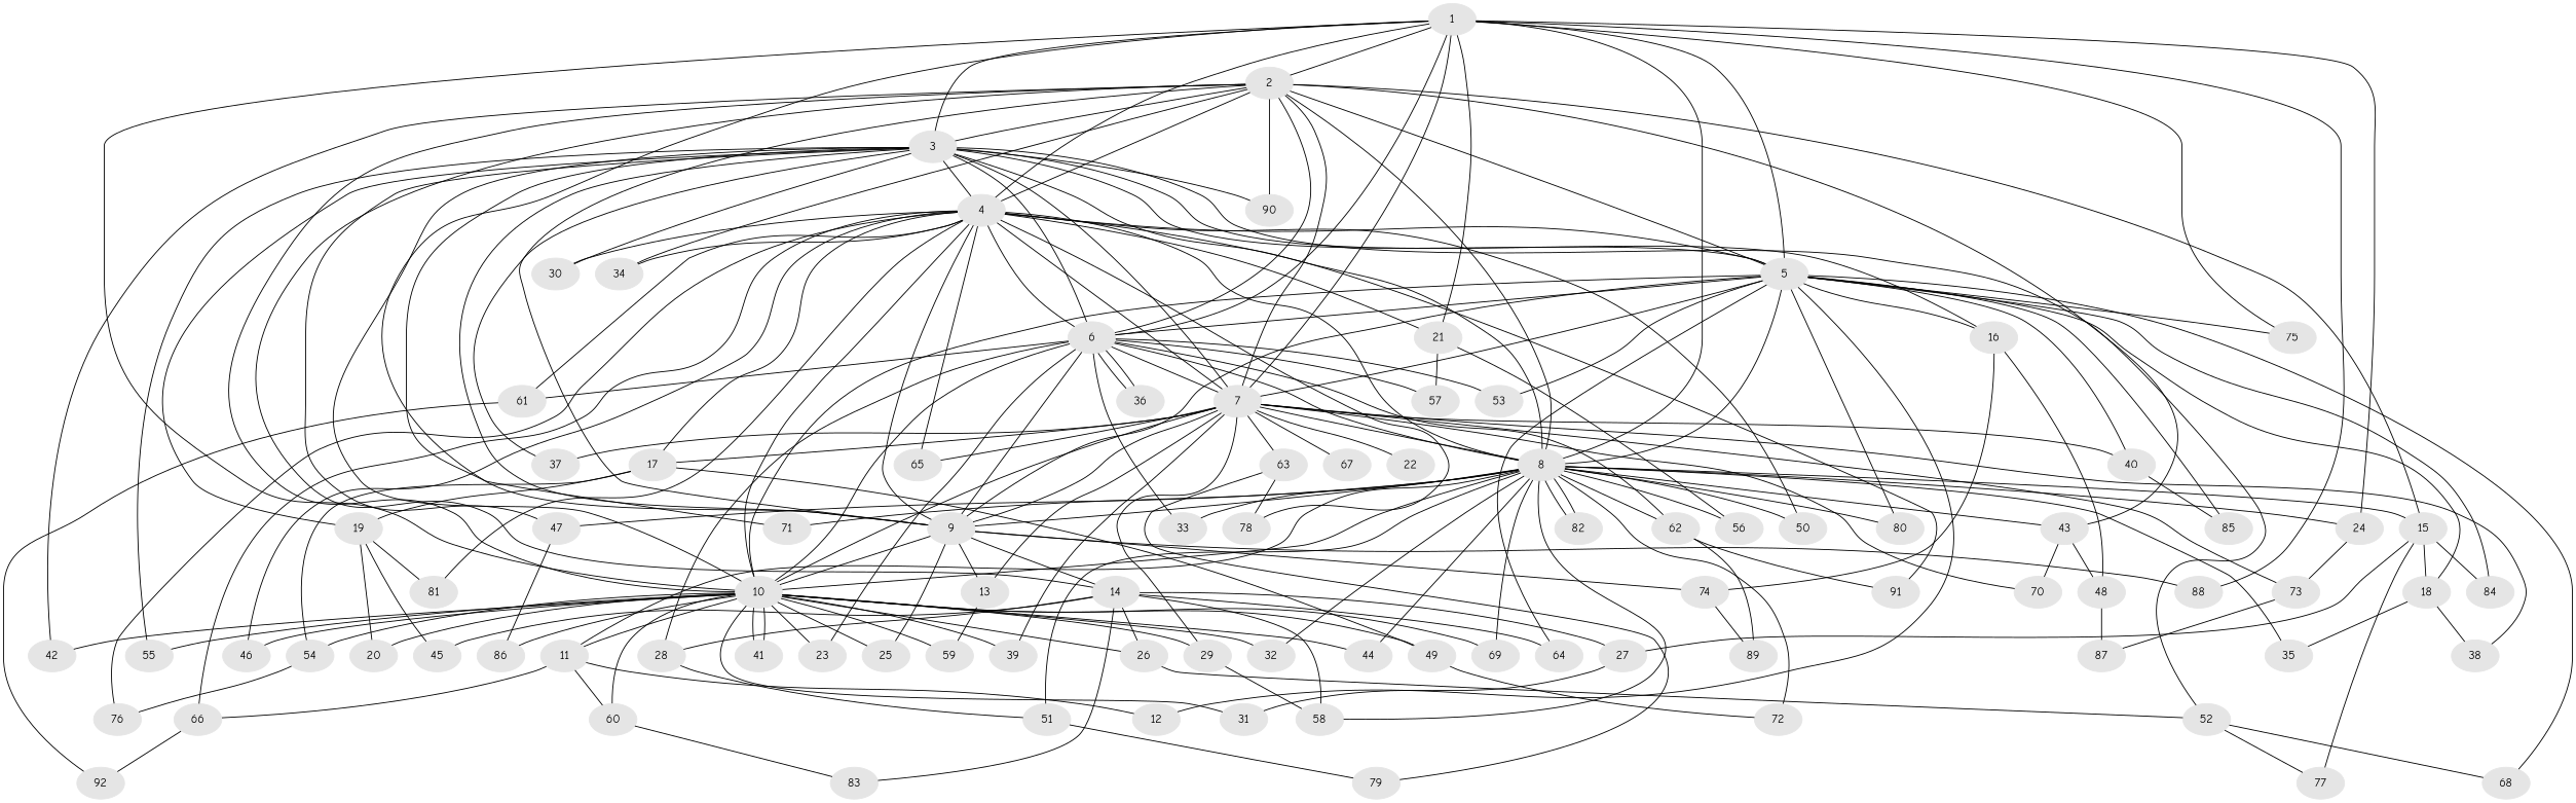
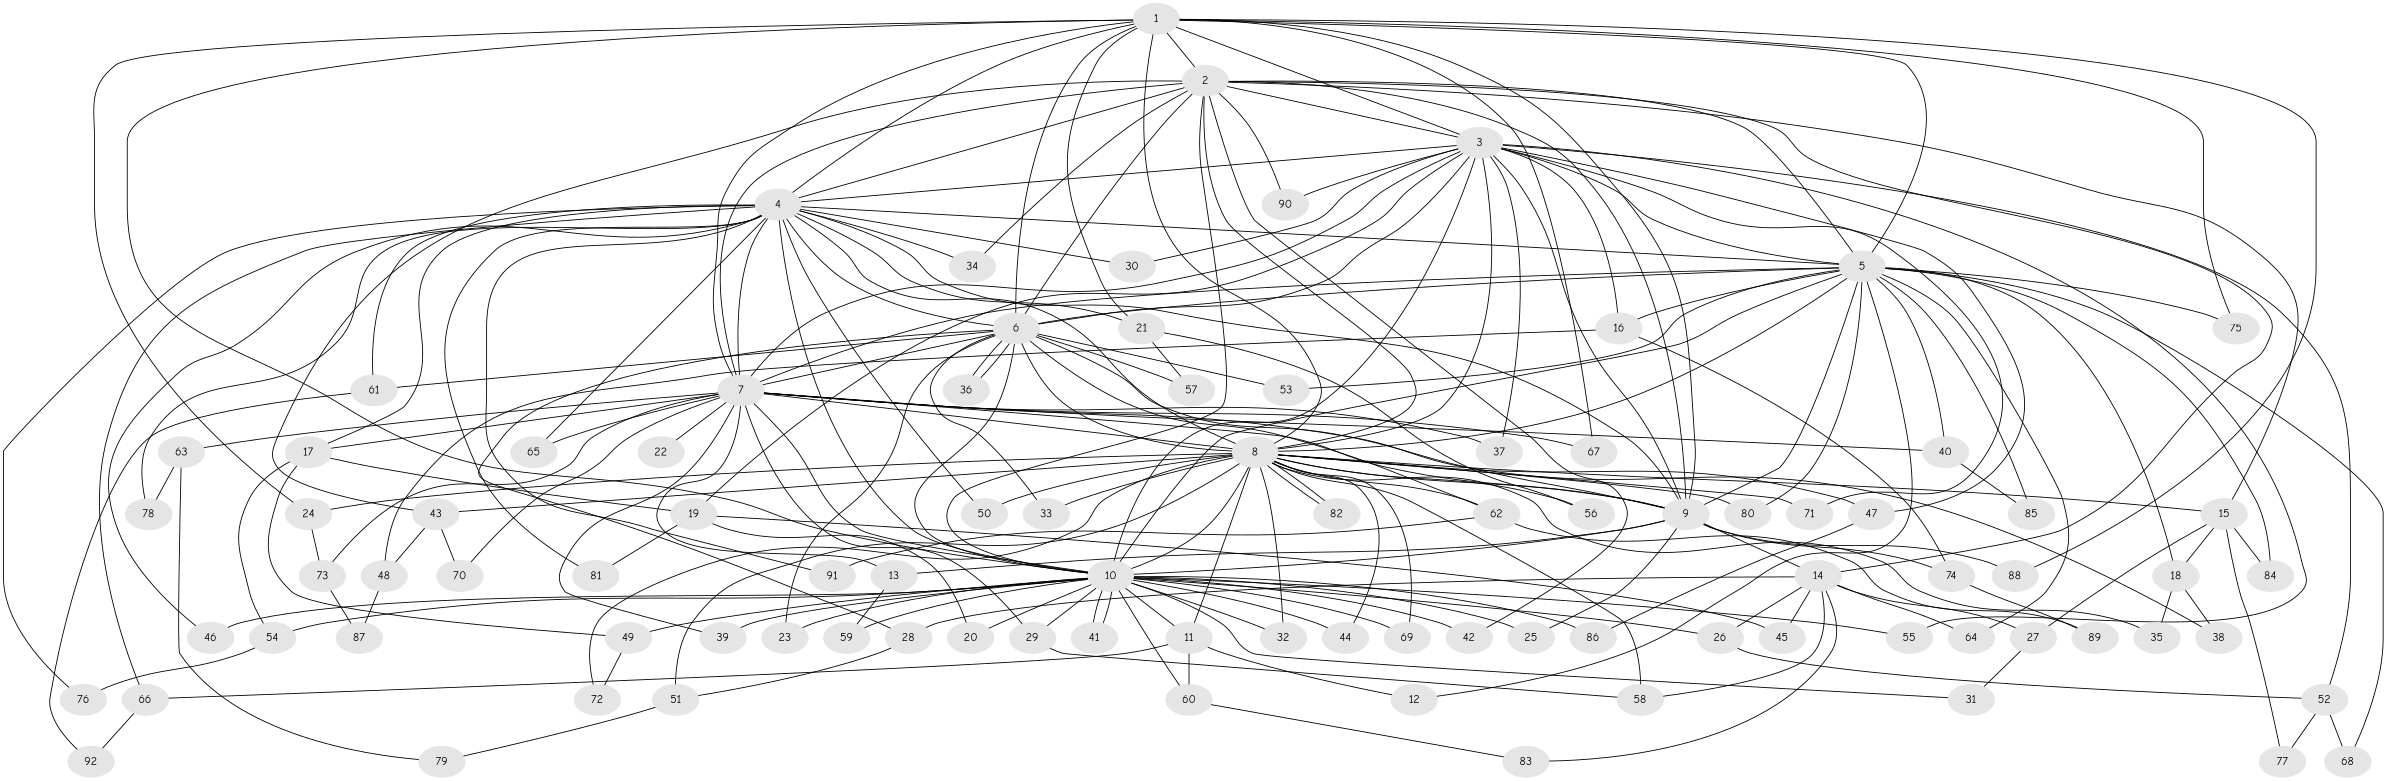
  graph {
    fontname="Comic Neue"
    node [color=gray90 fontname="Comic Neue" style=filled]
    edge [fontname="Comic Neue"]
    1
    2
    3
    4
    5
    6
    7
    8
    9
    10
    21
    24
    67
    75
    88
    14
    15
    34
    42
    43
    90
    16
    19
    30
    37
    47
    52
    55
    71
    17
    46
    50
    61
    65
    66
    76
    78
    81
    91
    12
    18
    40
    53
    64
    68
    80
    84
    85
    23
    28
    33
    36
    57
    62
    13
    22
    29
    38
    39
    63
    70
    73
    11
    32
    35
    44
    51
    56
    58
    69
    72
    82
    25
    74
    20
    26
    31
    41
    49
    54
    59
    60
    86
    27
    45
    83
    77
    48
    92
    89
    79
    87
    1 -- 2
    1 -- 3
    1 -- 4
    1 -- 5
    1 -- 6
    1 -- 7
    1 -- 8
    1 -- 9
    1 -- 10
    1 -- 21
    1 -- 24
+   1 -- 67
    1 -- 75
    1 -- 88
    2 -- 3
    2 -- 4
    2 -- 5
    2 -- 6
    2 -- 7
    2 -- 8
    2 -- 9
    2 -- 10
    2 -- 14
    2 -- 15
    2 -- 34
    2 -- 42
    2 -- 43
    2 -- 90
    3 -- 4
    3 -- 5
    3 -- 6
    3 -- 7
    3 -- 8
    3 -- 9
    3 -- 10
    3 -- 90
    3 -- 16
    3 -- 19
    3 -- 30
    3 -- 37
    3 -- 47
    3 -- 52
    3 -- 55
    3 -- 71
    4 -- 5
    4 -- 6
    4 -- 7
    4 -- 8
    4 -- 9
    4 -- 10
    4 -- 21
    4 -- 34
    4 -- 30
    4 -- 17
    4 -- 46
    4 -- 50
    4 -- 61
    4 -- 65
    4 -- 66
    4 -- 76
    4 -- 78
    4 -- 81
    4 -- 91
    5 -- 6
    5 -- 7
    5 -- 8
    5 -- 9
    5 -- 10
    5 -- 75
    5 -- 16
    5 -- 12
    5 -- 18
    5 -- 40
    5 -- 53
    5 -- 64
    5 -- 68
    5 -- 80
    5 -- 84
    5 -- 85
    6 -- 7
    6 -- 8
    6 -- 9
    6 -- 10
    6 -- 61
    6 -- 53
    6 -- 23
    6 -- 28
    6 -- 33
    6 -- 36
    6 -- 36
    6 -- 57
    6 -- 62
    7 -- 8
    7 -- 9
    7 -- 10
    7 -- 67
    7 -- 37
    7 -- 17
    7 -- 65
    7 -- 40
    7 -- 13
    7 -- 22
    7 -- 29
    7 -- 38
    7 -- 39
    7 -- 63
    7 -- 70
    7 -- 73
    8 -- 9
    8 -- 10
    8 -- 24
    8 -- 15
    8 -- 43
    8 -- 47
    8 -- 71
    8 -- 50
    8 -- 80
    8 -- 33
    8 -- 62
    8 -- 11
    8 -- 32
    8 -- 35
    8 -- 44
    8 -- 51
    8 -- 56
    8 -- 58
    8 -- 69
    8 -- 72
    8 -- 82
    8 -- 82
    9 -- 10
    9 -- 88
    9 -- 14
    9 -- 13
    9 -- 25
    9 -- 74
    10 -- 42
    10 -- 55
    10 -- 46
    10 -- 23
    10 -- 29
    10 -- 39
    10 -- 11
    10 -- 32
    10 -- 44
    10 -- 69
    10 -- 25
    10 -- 20
    10 -- 26
    10 -- 31
    10 -- 41
    10 -- 41
    10 -- 49
    10 -- 54
    10 -- 59
    10 -- 60
    10 -- 86
    21 -- 57
    21 -- 56
    24 -- 73
    14 -- 64
    14 -- 28
    14 -- 58
    14 -- 26
    14 -- 27
    14 -- 45
    14 -- 83
    15 -- 18
    15 -- 84
    15 -- 27
    15 -- 77
    43 -- 70
    43 -- 48
    16 -- 74
    16 -- 48
    19 -- 81
    19 -- 20
    19 -- 45
    47 -- 86
    52 -- 68
    52 -- 77
    17 -- 19
    17 -- 49
    17 -- 54
    61 -- 92
    66 -- 92
    18 -- 38
    18 -- 35
    40 -- 85
    28 -- 51
    62 -- 91
    62 -- 89
    13 -- 59
    29 -- 58
    63 -- 78
    63 -- 79
    73 -- 87
    11 -- 66
    11 -- 12
    11 -- 60
    51 -- 79
    74 -- 89
    26 -- 52
    49 -- 72
    54 -- 76
    60 -- 83
    27 -- 31
    48 -- 87
  }
